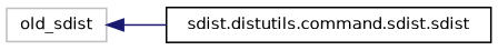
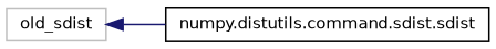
  digraph {
    rankdir=LR
    node [fillcolor=white fontname=Helvetica fontsize=10 shape=record style=filled]
    n1 [color=grey75 height=0.2 label=old_sdist width=0.4]
-   n2 [color=black height=0.2 label="sdist.distutils.command.sdist.sdist" width=0.4]
+   n2 [color=black height=0.2 label="numpy.distutils.command.sdist.sdist" width=0.4]
    n1 -> n2 [color=midnightblue dir=back fontname=Helvetica fontsize=10 labelfontname=Helvetica labelfontsize=10 style=solid]
  }
